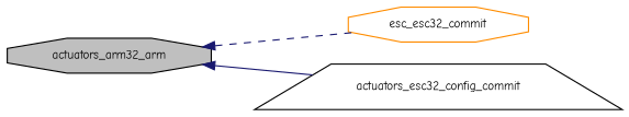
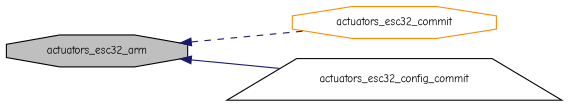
  digraph {
    fontname="Comic Neue"
    rankdir=LR
    node [color=black fillcolor=white fontname="Comic Neue" fontsize=10 shape=octagon style=filled]
    edge [color=midnightblue dir=back fontname="Comic Neue" fontsize=10 labelfontname=FreeSans labelfontsize=10]
-   n1 [fillcolor=grey75 fontcolor=black height=0.2 label=actuators_arm32_arm width=0.4]
-   n2 [color=darkorange height=0.2 label=esc_esc32_commit width=0.4]
+   n1 [fillcolor=grey75 fontcolor=black height=0.2 label=actuators_esc32_arm width=0.4]
+   n2 [color=darkorange height=0.2 label=actuators_esc32_commit width=0.4]
    n3 [height=0.2 label=actuators_esc32_config_commit shape=trapezium width=0.4]
    n1 -> n2 [style=dashed]
    n1 -> n3 [style=solid]
  }
